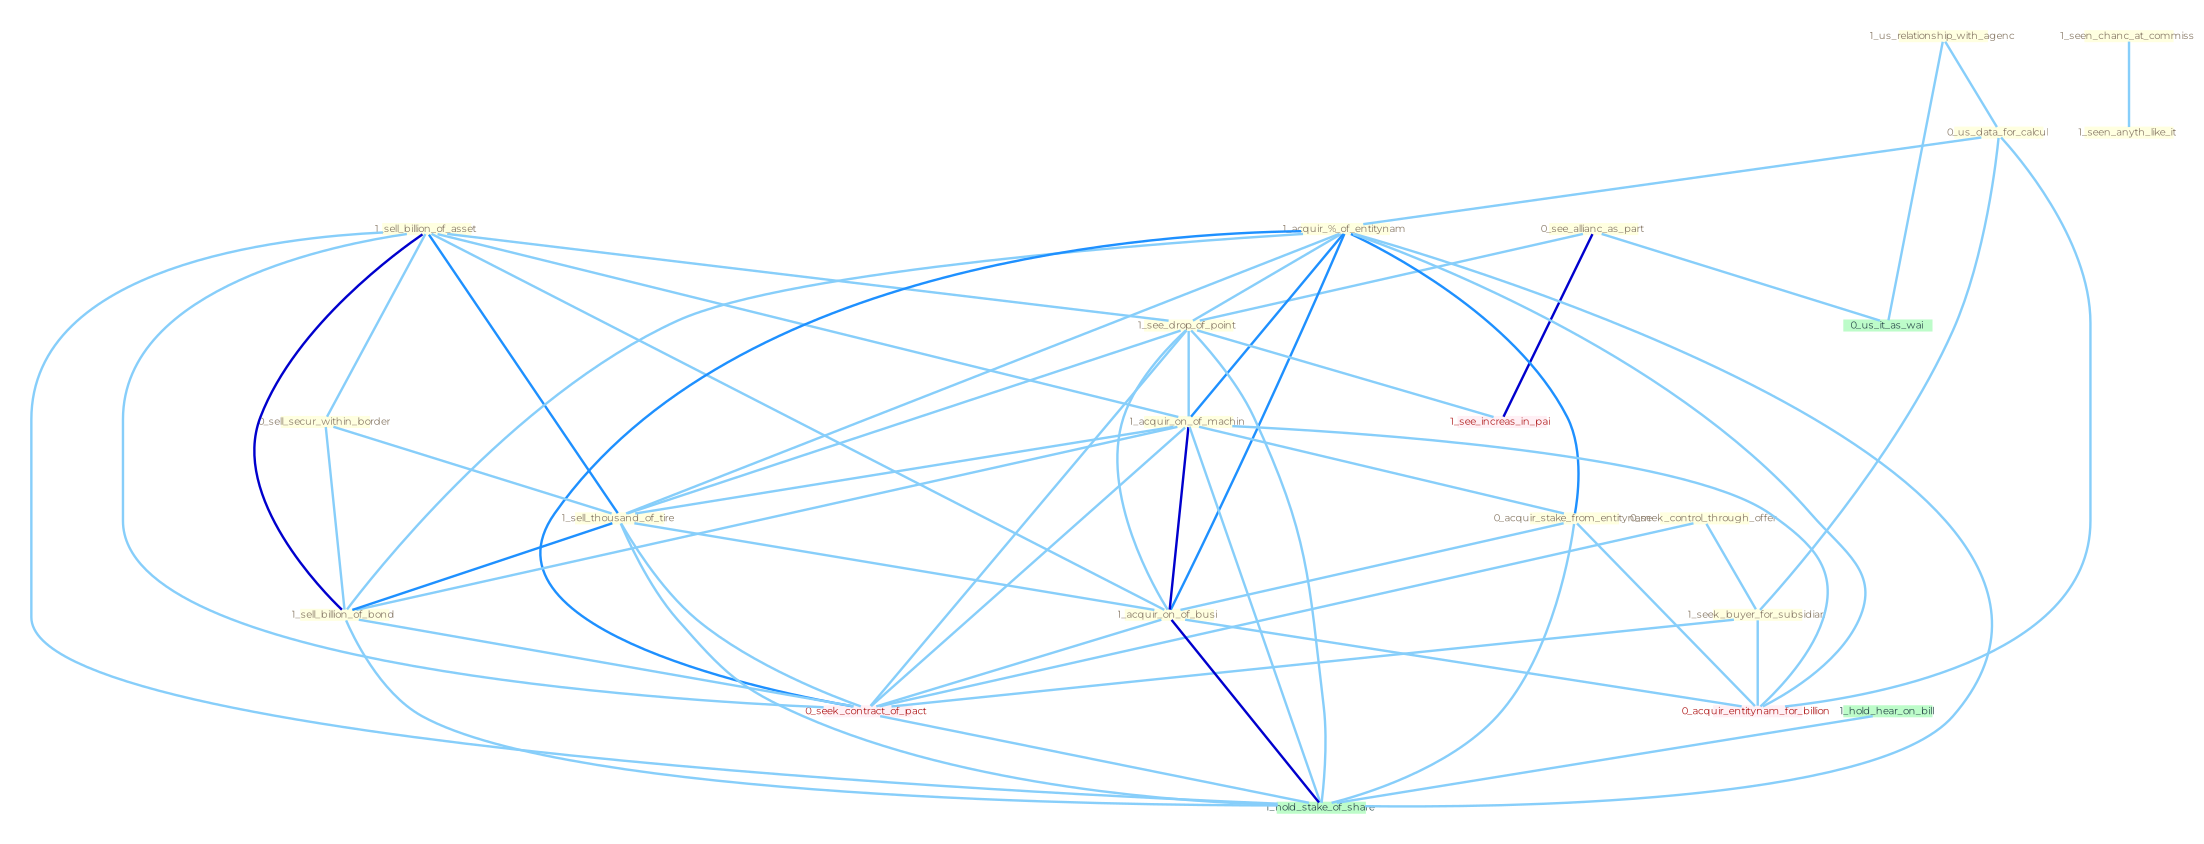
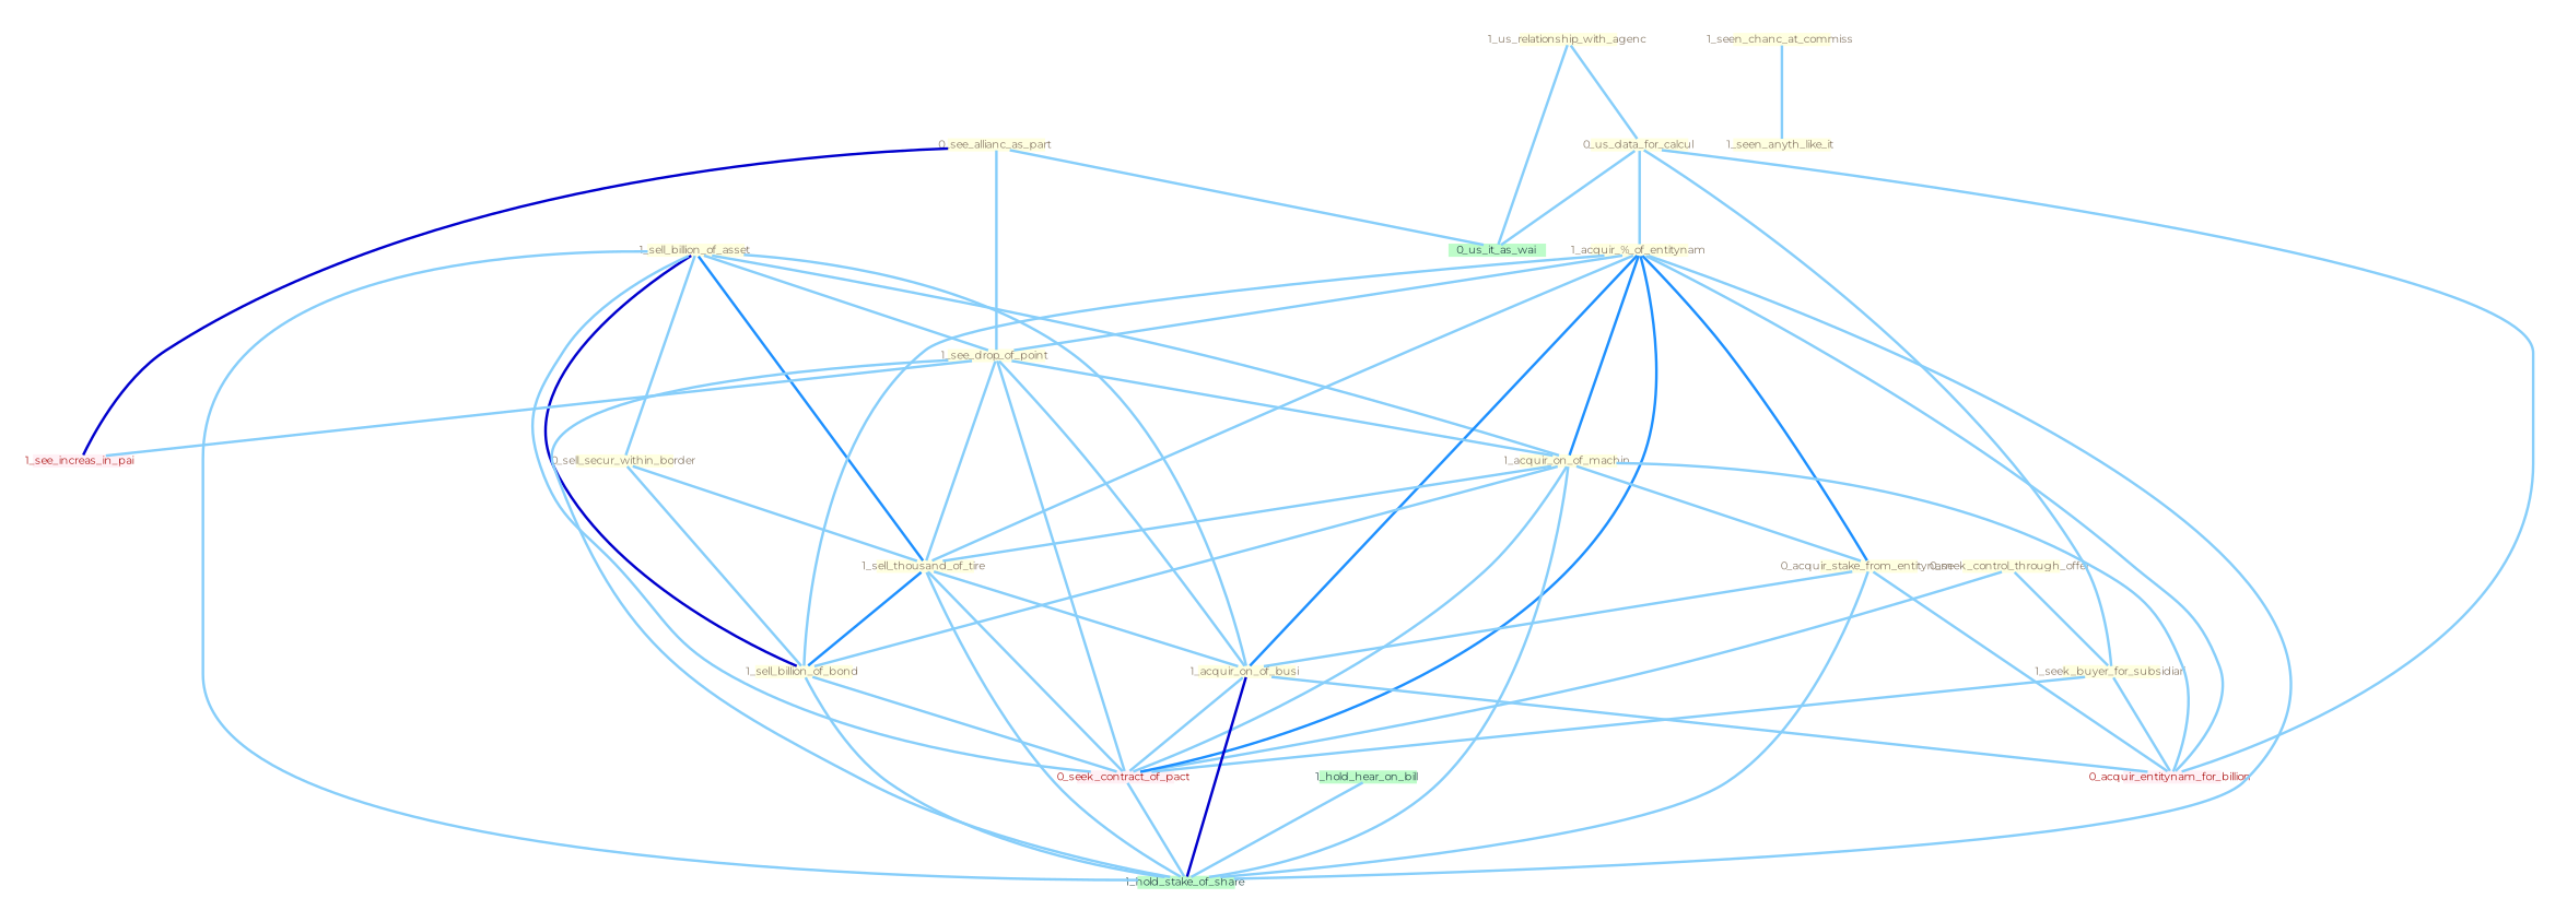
  graph {
    fontname=Montserrat
    node [color="#ffffe0" fixedsize=true fontcolor="#8b7d6b" fontname=Montserrat fontsize=4 shape=polygon style=filled]
    edge [color="#87cefa" fontname=Montserrat w=1]
    "0_seek_control_through_offer " [height=.06 width=.5]
    "1_sell_billion_of_asset " [height=.06 width=.5]
    "0_see_allianc_as_part " [height=.06 width=.5]
    "1_acquir_%_of_entitynam " [height=.06 width=.5]
    "1_us_relationship_with_agenc " [height=.06 width=.5]
    "1_seen_chanc_at_commiss " [height=.06 width=.5]
    "1_seen_anyth_like_it " [height=.06 width=.5]
    "1_see_drop_of_point " [height=.06 width=.5]
    "0_sell_secur_within_border " [height=.06 width=.5]
    "1_acquir_on_of_machin " [height=.06 width=.5]
    "0_acquir_stake_from_entitynam " [height=.06 width=.5]
    "0_us_data_for_calcul " [height=.06 width=.5]
    "1_seek_buyer_for_subsidiari " [height=.06 width=.5]
    "1_sell_thousand_of_tire " [height=.06 width=.5]
    "1_acquir_on_of_busi " [height=.06 width=.5]
    "1_sell_billion_of_bond " [height=.06 width=.5]
    "0_seek_contract_of_pact " [color="#fff0f5" fontcolor="#b22222" height=.06 width=.5]
    "0_acquir_entitynam_for_billion " [color="#fff0f5" fontcolor="#b22222" height=.06 width=.5]
    "1_see_increas_in_pai " [color="#fff0f5" fontcolor="#b22222" height=.06 width=.5]
    "1_hold_stake_of_share " [color="#BDFCC9" fontcolor="#2f4f4f" height=.06 width=.5]
    "0_us_it_as_wai " [color="#BDFCC9" fontcolor="#2f4f4f" height=.06 width=.5]
    "1_hold_hear_on_bill " [color="#BDFCC9" fontcolor="#2f4f4f" height=.06 width=.5]
    subgraph sub_1 {
      "0_seek_control_through_offer "
      "1_sell_billion_of_asset "
      "0_see_allianc_as_part "
      "1_acquir_%_of_entitynam "
      "1_us_relationship_with_agenc "
      "1_seen_chanc_at_commiss "
      "1_seen_anyth_like_it "
      "1_see_drop_of_point "
      "0_sell_secur_within_border "
      "1_acquir_on_of_machin "
      "0_acquir_stake_from_entitynam "
      "0_us_data_for_calcul "
      "1_seek_buyer_for_subsidiari "
      "1_sell_thousand_of_tire "
      "1_acquir_on_of_busi "
      "1_sell_billion_of_bond "
    }
    subgraph sub_2 {
      "0_seek_contract_of_pact "
      "0_acquir_entitynam_for_billion "
      "1_see_increas_in_pai "
    }
    "0_seek_control_through_offer " -- "1_seek_buyer_for_subsidiari "
    "0_seek_control_through_offer " -- "0_seek_contract_of_pact "
    "1_sell_billion_of_asset " -- "1_see_drop_of_point "
    "1_sell_billion_of_asset " -- "0_sell_secur_within_border "
    "1_sell_billion_of_asset " -- "1_acquir_on_of_machin "
    "1_sell_billion_of_asset " -- "1_sell_thousand_of_tire " [color="#1e90ff" w=2]
    "1_sell_billion_of_asset " -- "1_acquir_on_of_busi "
    "1_sell_billion_of_asset " -- "1_sell_billion_of_bond " [color="#0000cd" w=3]
    "1_sell_billion_of_asset " -- "0_seek_contract_of_pact "
    "1_sell_billion_of_asset " -- "1_hold_stake_of_share "
    "0_see_allianc_as_part " -- "1_see_drop_of_point "
    "0_see_allianc_as_part " -- "1_see_increas_in_pai " [color="#0000cd"]
    "0_see_allianc_as_part " -- "0_us_it_as_wai "
    "1_acquir_%_of_entitynam " -- "1_see_drop_of_point "
    "1_acquir_%_of_entitynam " -- "1_acquir_on_of_machin " [color="#1e90ff" w=2]
    "1_acquir_%_of_entitynam " -- "0_acquir_stake_from_entitynam " [color="#1e90ff" w=2]
    "1_acquir_%_of_entitynam " -- "1_sell_thousand_of_tire "
    "1_acquir_%_of_entitynam " -- "1_acquir_on_of_busi " [color="#1e90ff" w=2]
    "1_acquir_%_of_entitynam " -- "1_sell_billion_of_bond "
    "1_acquir_%_of_entitynam " -- "0_seek_contract_of_pact " [color="#1e90ff"]
    "1_acquir_%_of_entitynam " -- "0_acquir_entitynam_for_billion "
    "1_acquir_%_of_entitynam " -- "1_hold_stake_of_share "
    "1_us_relationship_with_agenc " -- "0_us_data_for_calcul "
    "1_us_relationship_with_agenc " -- "0_us_it_as_wai "
    "1_seen_chanc_at_commiss " -- "1_seen_anyth_like_it "
    "1_see_drop_of_point " -- "1_acquir_on_of_machin "
    "1_see_drop_of_point " -- "1_sell_thousand_of_tire "
    "1_see_drop_of_point " -- "1_acquir_on_of_busi "
    "1_see_drop_of_point " -- "0_seek_contract_of_pact "
    "1_see_drop_of_point " -- "1_see_increas_in_pai "
    "1_see_drop_of_point " -- "1_hold_stake_of_share "
    "0_sell_secur_within_border " -- "1_sell_thousand_of_tire "
    "0_sell_secur_within_border " -- "1_sell_billion_of_bond "
    "1_acquir_on_of_machin " -- "0_acquir_stake_from_entitynam "
    "1_acquir_on_of_machin " -- "1_sell_thousand_of_tire "
-   "1_acquir_on_of_machin " -- "1_acquir_on_of_busi " [color="#0000cd" w=3]
    "1_acquir_on_of_machin " -- "1_sell_billion_of_bond "
    "1_acquir_on_of_machin " -- "0_seek_contract_of_pact "
    "1_acquir_on_of_machin " -- "0_acquir_entitynam_for_billion "
    "1_acquir_on_of_machin " -- "1_hold_stake_of_share "
    "0_acquir_stake_from_entitynam " -- "1_acquir_on_of_busi "
    "0_acquir_stake_from_entitynam " -- "0_acquir_entitynam_for_billion "
    "0_acquir_stake_from_entitynam " -- "1_hold_stake_of_share "
    "0_us_data_for_calcul " -- "1_acquir_%_of_entitynam "
    "0_us_data_for_calcul " -- "1_seek_buyer_for_subsidiari "
    "0_us_data_for_calcul " -- "0_acquir_entitynam_for_billion "
+   "0_us_data_for_calcul " -- "0_us_it_as_wai "
    "1_seek_buyer_for_subsidiari " -- "0_seek_contract_of_pact "
    "1_seek_buyer_for_subsidiari " -- "0_acquir_entitynam_for_billion "
    "1_sell_thousand_of_tire " -- "1_acquir_on_of_busi "
    "1_sell_thousand_of_tire " -- "1_sell_billion_of_bond " [color="#1e90ff" w=2]
    "1_sell_thousand_of_tire " -- "0_seek_contract_of_pact "
    "1_sell_thousand_of_tire " -- "1_hold_stake_of_share "
    "1_acquir_on_of_busi " -- "0_seek_contract_of_pact "
    "1_acquir_on_of_busi " -- "0_acquir_entitynam_for_billion "
    "1_acquir_on_of_busi " -- "1_hold_stake_of_share " [color="#0000cd"]
    "1_sell_billion_of_bond " -- "0_seek_contract_of_pact "
    "1_sell_billion_of_bond " -- "1_hold_stake_of_share "
    "0_seek_contract_of_pact " -- "1_hold_stake_of_share "
    "1_hold_hear_on_bill " -- "1_hold_stake_of_share "
  }
